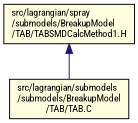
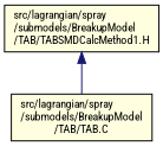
  digraph {
    fontname="Roboto Condensed"
    node [color=black fillcolor=lightyellow fontname="Roboto Condensed" fontsize=10 shape=record style=filled]
    n1 [fontcolor=black height=0.2 label="src/lagrangian/spray\l/submodels/BreakupModel\l/TAB/TABSMDCalcMethod1.H" width=0.4]
-   n2 [height=0.2 label="src/lagrangian/submodels\l/submodels/BreakupModel\l/TAB/TAB.C" width=0.4]
+   n2 [height=0.2 label="src/lagrangian/spray\l/submodels/BreakupModel\l/TAB/TAB.C" width=0.4]
    n1 -> n2 [color=midnightblue dir=back fontname="Roboto Condensed" fontsize=10 labelfontname=Helvetica labelfontsize=10 style=solid]
  }
